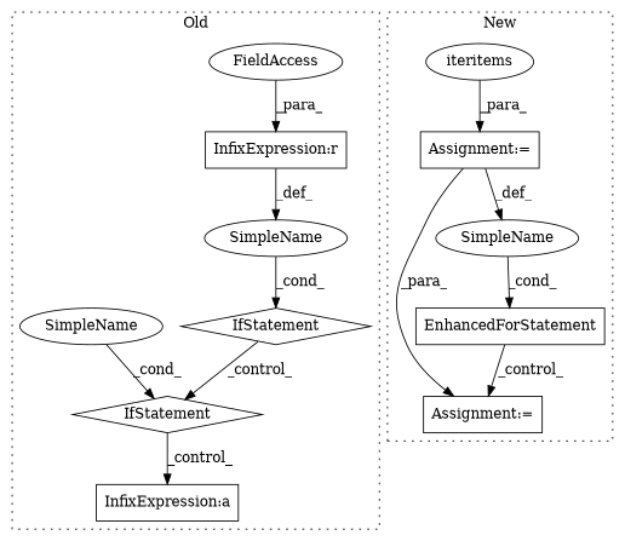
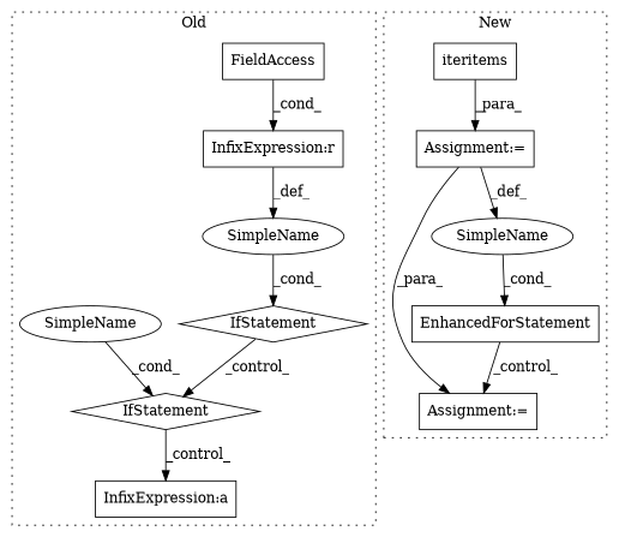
  digraph {
    node [a=42 shape=box]
    n1 [a=25 l="4,2" label=IfStatement s="10529,10559" shape=diamond]
    n2 [a=27 l=4 label="InfixExpression:r" s=10550]
-   n3 [a=22 l=15 label=FieldAccess s=10535 shape=ellipse]
+   n3 [a=22 l=15 label=FieldAccess s=10535]
    n4 [a=25 l="14,2" label=IfStatement s="10619,10662" shape=diamond]
    n5 [a=27 l=3 label="InfixExpression:a" s=10748]
    n6 [label=SimpleName shape=ellipse]
    n7 [label=SimpleName shape=ellipse]
-   n8 [a=32 l=11 label=iteritems s=10564 shape=ellipse]
+   n8 [a=32 l=11 label=iteritems s=10564]
    n9 [a=7 l="86,2" label="Assignment:=" s="10448,10575"]
    n10 [a=70 l="86,2" label=EnhancedForStatement s="10448,10575"]
    n11 [a=7 l=2 label="Assignment:=" s=11124]
    n12 [l=8 label=SimpleName s=10538 shape=ellipse]
    subgraph cluster_1 {
      label=Old
      style=dotted
      n1
      n2
      n3
      n4
      n5
      n6
      n7
    }
    subgraph cluster_2 {
      label=New
      style=dotted
      n8
      n9
      n10
      n11
      n12
    }
    n1 -> n4 [label=_control_]
    n2 -> n7 [label=_def_]
-   n3 -> n2 [label=_para_]
+   n3 -> n2 [label=_cond_]
    n4 -> n5 [label=_control_]
    n6 -> n4 [label=_cond_]
    n7 -> n1 [label=_cond_]
    n8 -> n9 [label=_para_]
    n9 -> n11 [label=_para_]
    n9 -> n12 [label=_def_]
    n10 -> n11 [label=_control_]
    n12 -> n10 [label=_cond_]
  }
